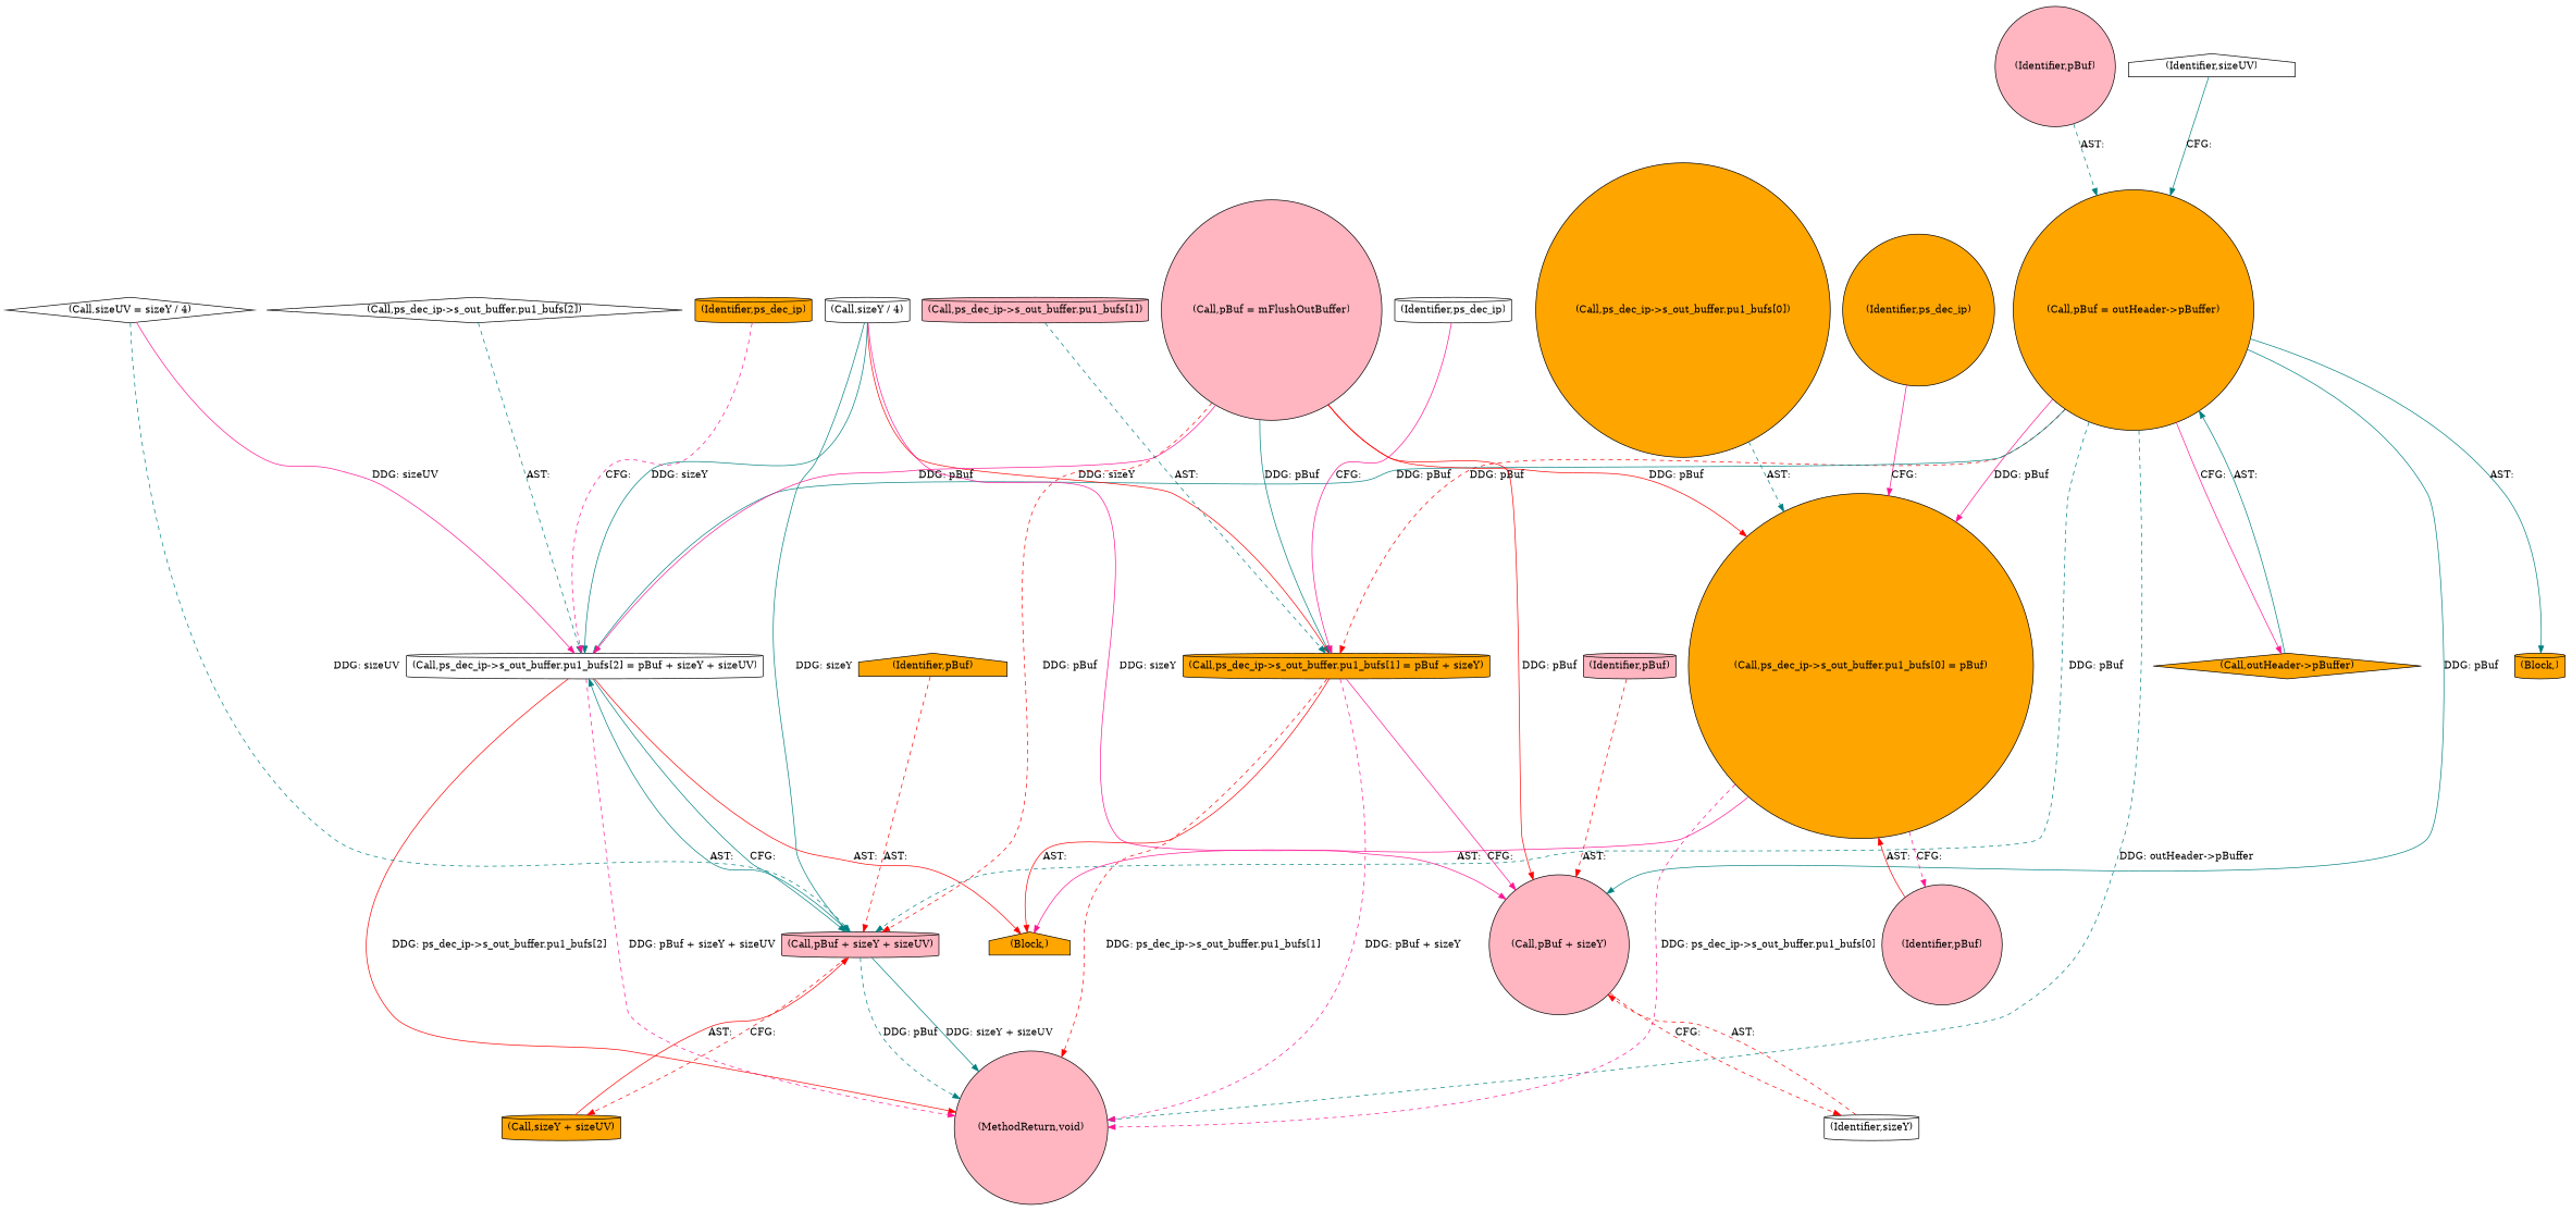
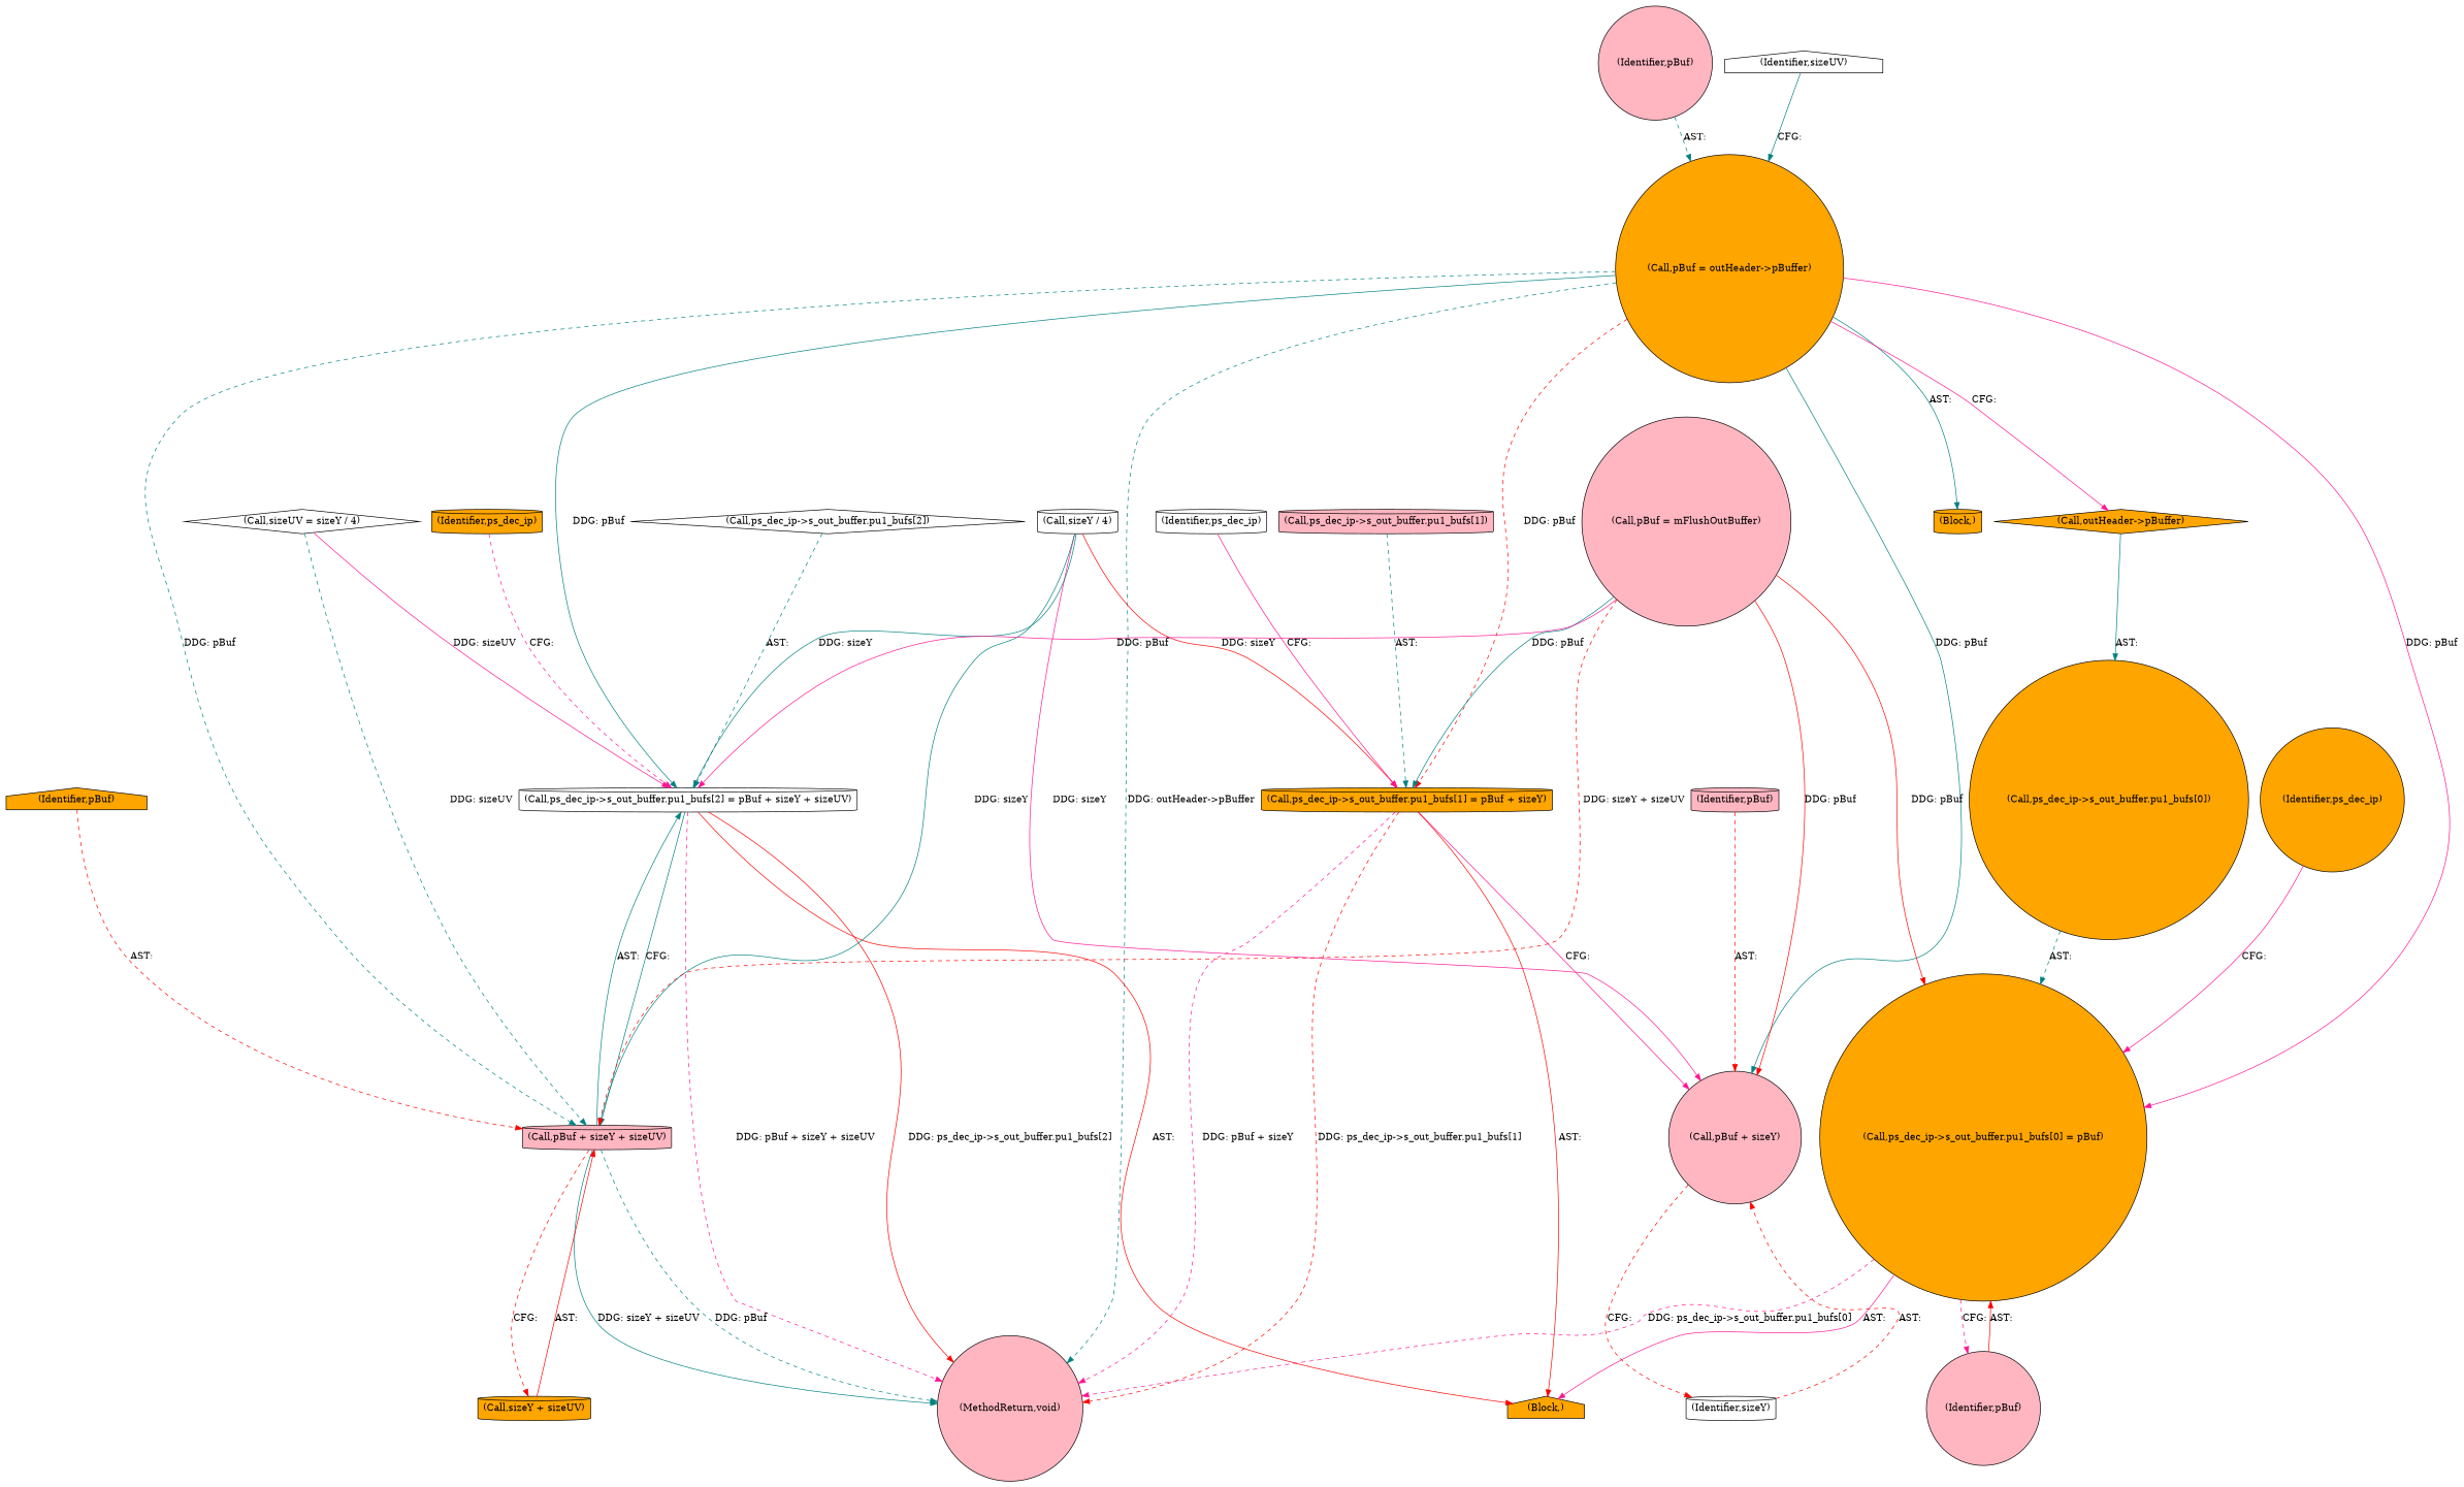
  digraph {
    node [fillcolor=orange shape=cylinder style=filled]
    edge [color=teal style=solid]
    n1 [label="(Call,pBuf = outHeader->pBuffer)" shape=circle]
    n2 [label="(Call,ps_dec_ip->s_out_buffer.pu1_bufs[0] = pBuf)" shape=circle]
    n3 [label="(Call,ps_dec_ip->s_out_buffer.pu1_bufs[1] = pBuf + sizeY)"]
    n4 [fillcolor=lightpink label="(Call,pBuf + sizeY)" shape=circle]
    n5 [fillcolor=white label="(Call,ps_dec_ip->s_out_buffer.pu1_bufs[2] = pBuf + sizeY + sizeUV)"]
    n6 [fillcolor=lightpink label="(Call,pBuf + sizeY + sizeUV)"]
    n7 [label="(Block,)"]
    n8 [fillcolor=lightpink label="(MethodReturn,void)" shape=circle]
    n9 [label="(Call,outHeader->pBuffer)" shape=diamond]
    n10 [label="(Block,)" shape=house]
    n11 [fillcolor=lightpink label="(Identifier,pBuf)" shape=circle]
    n12 [fillcolor=white label="(Identifier,sizeY)"]
    n13 [label="(Call,sizeY + sizeUV)"]
    n14 [fillcolor=white label="(Call,sizeUV = sizeY / 4)" shape=diamond]
    n15 [fillcolor=white label="(Call,ps_dec_ip->s_out_buffer.pu1_bufs[2])" shape=diamond]
    n16 [fillcolor=lightpink label="(Identifier,pBuf)" shape=circle]
    n17 [fillcolor=white label="(Call,sizeY / 4)"]
    n18 [fillcolor=white label="(Identifier,sizeUV)" shape=house]
    n19 [fillcolor=lightpink label="(Call,pBuf = mFlushOutBuffer)" shape=circle]
    n20 [label="(Identifier,ps_dec_ip)"]
    n21 [label="(Call,ps_dec_ip->s_out_buffer.pu1_bufs[0])" shape=circle]
    n22 [fillcolor=lightpink label="(Call,ps_dec_ip->s_out_buffer.pu1_bufs[1])"]
    n23 [fillcolor=lightpink label="(Identifier,pBuf)"]
    n24 [fillcolor=white label="(Identifier,ps_dec_ip)"]
    n25 [label="(Identifier,ps_dec_ip)" shape=circle]
    n26 [label="(Identifier,pBuf)" shape=house]
    n1 -> n2 [color=deeppink label="DDG: pBuf"]
    n1 -> n3 [color=red label="DDG: pBuf" style=dashed]
    n1 -> n4 [label="DDG: pBuf"]
    n1 -> n5 [label="DDG: pBuf"]
    n1 -> n6 [label="DDG: pBuf" style=dashed]
    n1 -> n7 [label="AST: "]
    n1 -> n8 [label="DDG: outHeader->pBuffer" style=dashed]
    n1 -> n9 [color=deeppink label="CFG: "]
    n2 -> n8 [color=deeppink label="DDG: ps_dec_ip->s_out_buffer.pu1_bufs[0]" style=dashed]
    n2 -> n10 [color=deeppink label="AST: "]
    n2 -> n11 [color=deeppink label="CFG: " style=dashed]
    n3 -> n4 [color=deeppink label="CFG: "]
    n3 -> n8 [color=red label="DDG: ps_dec_ip->s_out_buffer.pu1_bufs[1]" style=dashed]
    n3 -> n8 [color=deeppink label="DDG: pBuf + sizeY" style=dashed]
    n3 -> n10 [color=red label="AST: "]
    n4 -> n12 [color=red label="CFG: " style=dashed]
    n5 -> n6 [label="CFG: "]
    n5 -> n8 [color=red label="DDG: ps_dec_ip->s_out_buffer.pu1_bufs[2]"]
    n5 -> n8 [color=deeppink label="DDG: pBuf + sizeY + sizeUV" style=dashed]
    n5 -> n10 [color=red label="AST: "]
    n6 -> n5 [label="AST: "]
    n6 -> n8 [label="DDG: sizeY + sizeUV"]
    n6 -> n8 [label="DDG: pBuf" style=dashed]
    n6 -> n13 [color=red label="CFG: " style=dashed]
-   n9 -> n1 [label="AST: "]
+   n9 -> n21 [label="AST: "]
    n11 -> n2 [color=red label="AST: "]
    n12 -> n4 [color=red label="AST: " style=dashed]
    n13 -> n6 [color=red label="AST: "]
    n14 -> n5 [color=deeppink label="DDG: sizeUV"]
    n14 -> n6 [label="DDG: sizeUV" style=dashed]
    n15 -> n5 [label="AST: " style=dashed]
    n16 -> n1 [label="AST: " style=dashed]
    n17 -> n3 [color=red label="DDG: sizeY"]
    n17 -> n4 [color=deeppink label="DDG: sizeY"]
    n17 -> n5 [label="DDG: sizeY"]
    n17 -> n6 [label="DDG: sizeY"]
    n18 -> n1 [label="CFG: "]
    n19 -> n2 [color=red label="DDG: pBuf"]
    n19 -> n3 [label="DDG: pBuf"]
    n19 -> n4 [color=red label="DDG: pBuf"]
    n19 -> n5 [color=deeppink label="DDG: pBuf"]
-   n19 -> n6 [color=red label="DDG: pBuf" style=dashed]
+   n19 -> n6 [color=red label="DDG: sizeY + sizeUV" style=dashed]
    n20 -> n5 [color=deeppink label="CFG: " style=dashed]
    n21 -> n2 [label="AST: " style=dashed]
    n22 -> n3 [label="AST: " style=dashed]
    n23 -> n4 [color=red label="AST: " style=dashed]
    n24 -> n3 [color=deeppink label="CFG: "]
    n25 -> n2 [color=deeppink label="CFG: "]
    n26 -> n6 [color=red label="AST: " style=dashed]
  }
